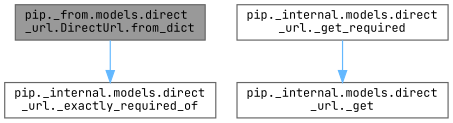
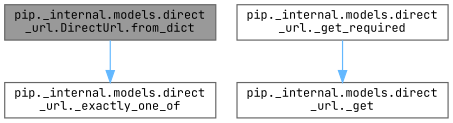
  digraph {
    fontname="JetBrains Mono"
    rankdir=TB
    node [color=grey40 fillcolor=white fontname="JetBrains Mono" fontsize=10 shape=box style=filled]
    edge [color=steelblue1 fontname="JetBrains Mono" fontsize=10 labelfontname=Helvetica labelfontsize=10 style=solid]
-   n1 [color=gray40 fillcolor=grey60 fontcolor=black height=0.2 label="pip._from.models.direct\l_url.DirectUrl.from_dict" width=0.4]
-   n2 [height=0.2 label="pip._internal.models.direct\l_url._exactly_required_of" width=0.4]
+   n1 [color=gray40 fillcolor=grey60 fontcolor=black height=0.2 label="pip._internal.models.direct\l_url.DirectUrl.from_dict" width=0.4]
+   n2 [height=0.2 label="pip._internal.models.direct\l_url._exactly_one_of" width=0.4]
    n3 [height=0.2 label="pip._internal.models.direct\l_url._get" width=0.4]
    n4 [height=0.2 label="pip._internal.models.direct\l_url._get_required" width=0.4]
    n1 -> n2
    n4 -> n3
  }
